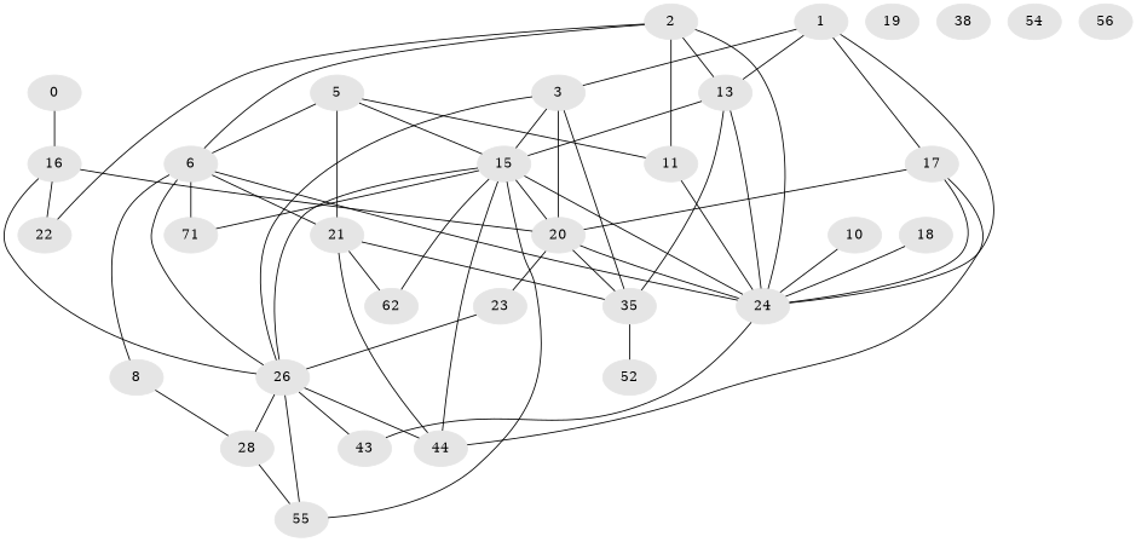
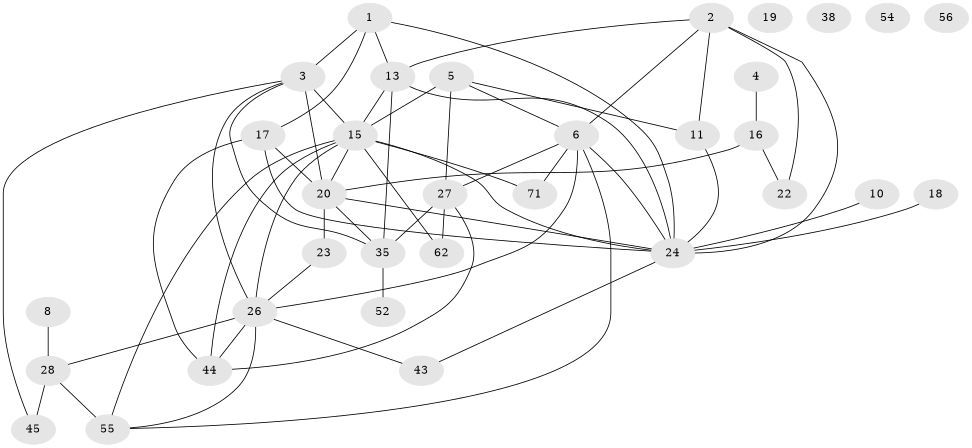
  graph {
    node [color=gray90 style=filled]
    1 [super="+25+7"]
    3 [super="+42+9+50+32"]
    13 [super="+37+14"]
    17 [super="+48"]
    24 [super="+63+36"]
    15 [super="+27+30"]
    20 [super="+51+34"]
    26 [super="+64"]
    35 [super="+46"]
+   45
    44
    43
    2 [super="+65+33"]
    6 [super="+58+53+12"]
    11
    22
-   21 [super="+29+60"]
+   21 [super="+29+60" label=27]
    8
    n19 [label=71 super="+49"]
    55
    62
    23
    28
    52
-   4 [label=0]
+   4
    16
    5 [super="+57+59+40"]
    10
    18
    19
    38
    54
    56
    1 -- 3
    1 -- 13
    1 -- 17
    1 -- 24
    3 -- 15
    3 -- 20 [weight=2]
    3 -- 26
    3 -- 35
+   3 -- 45
    13 -- 24
    13 -- 15 [weight=2]
    13 -- 35
    17 -- 24
    17 -- 20
    17 -- 44
    24 -- 43
    15 -- 24
    15 -- 20
    15 -- 26
    15 -- 44
    15 -- n19
    15 -- 55
    15 -- 62
    20 -- 24
    20 -- 35
    20 -- 23
    26 -- 44
    26 -- 43
    26 -- 55
    26 -- 28
    35 -- 52
    2 -- 13
    2 -- 24
    2 -- 6
    2 -- 11
    2 -- 22
    6 -- 24
    6 -- 26
    6 -- 21
-   6 -- 8
+   6 -- 55
    6 -- n19
    11 -- 24
    21 -- 35
    21 -- 44
    21 -- 62
    8 -- 28
    23 -- 26
+   28 -- 45
    28 -- 55
    4 -- 16
    16 -- 20 [weight=2]
-   16 -- 26
    16 -- 22
    5 -- 15
    5 -- 6
    5 -- 11
    5 -- 21 [weight=2]
    10 -- 24
    18 -- 24
  }
